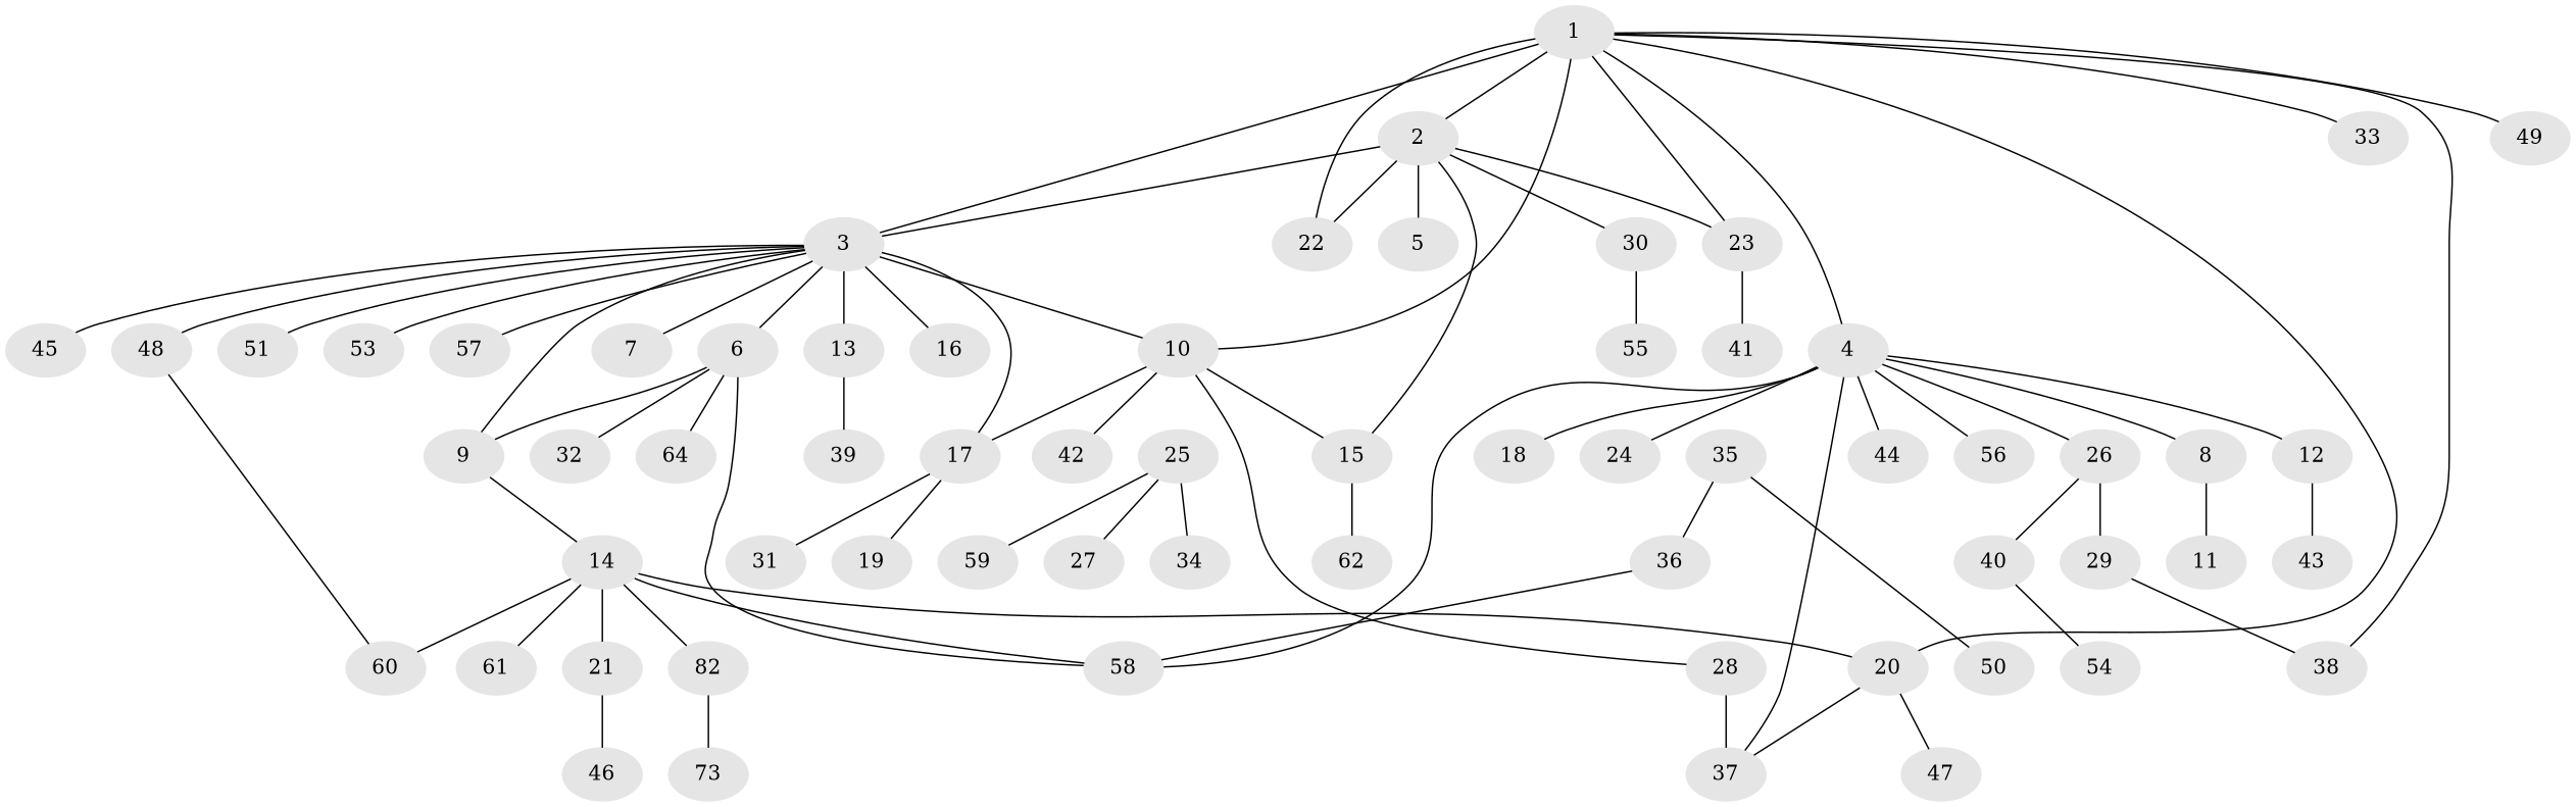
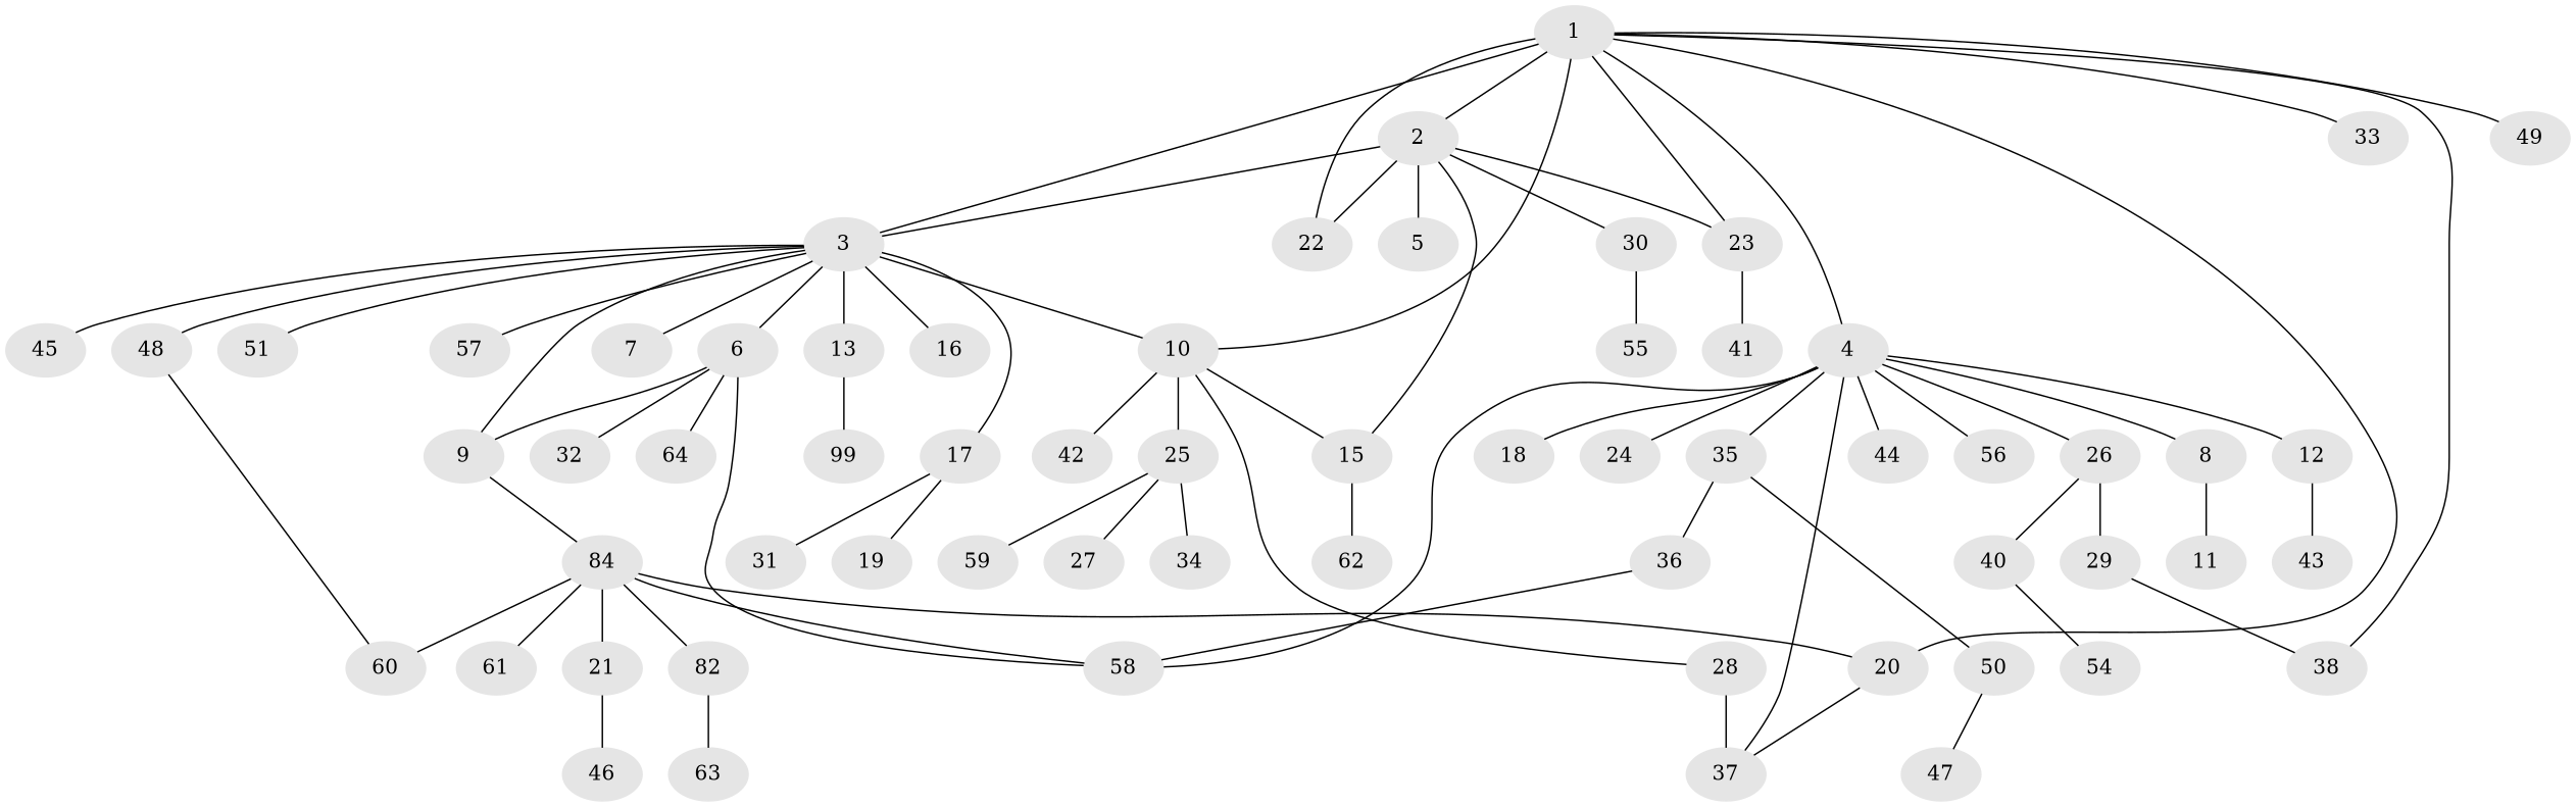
  graph {
    node [color=gray90 style=filled]
    edge [weight=1.0]
    1
    2
    3
    4
    10
    20
    22
    23
    33
    38
    49
    5
    15
    30
    6
    7
    9
    13
    16
    17
    45
    48
    51
-   53
    57
    58
    8
    12
    18
    24
    26
    35
    37
    44
    56
    25
    28
    42
    47
    41
    62
    55
    32
    64
-   14
-   39
+   14 [label=84]
+   39 [label=99]
    19
    31
    60
    11
    43
    21
    n53 [label=82]
    61
    29
    40
    36
    50
    27
    34
    59
    46
-   63 [label=73]
+   63
    54
    1 -- 2
    1 -- 3
    1 -- 4
    1 -- 10
    1 -- 20
    1 -- 22 [weight=3.0]
    1 -- 23
    1 -- 33
    1 -- 38
    1 -- 49
    2 -- 3
    2 -- 22
    2 -- 23
    2 -- 5
    2 -- 15
    2 -- 30
    3 -- 10
    3 -- 6
    3 -- 7
    3 -- 9
    3 -- 13 [weight=14.0]
    3 -- 16
    3 -- 17
    3 -- 45
    3 -- 48
    3 -- 51
-   3 -- 53
    3 -- 57
    4 -- 58
    4 -- 8
    4 -- 12
    4 -- 18
    4 -- 24
    4 -- 26
+   4 -- 35
    4 -- 37
    4 -- 44
    4 -- 56
    10 -- 15
-   10 -- 17
+   10 -- 25
    10 -- 28
    10 -- 42
    20 -- 37
-   20 -- 47
+   50 -- 47
    23 -- 41
    15 -- 62
    30 -- 55
    6 -- 9
    6 -- 58
    6 -- 32
    6 -- 64
    9 -- 14
    13 -- 39
    17 -- 19
    17 -- 31
    48 -- 60
    8 -- 11
    12 -- 43
    26 -- 29
    26 -- 40
    35 -- 36 [weight=2.0]
    35 -- 50
    25 -- 27
    25 -- 34
    25 -- 59
    28 -- 37 [weight=4.0]
    14 -- 20
    14 -- 58
    14 -- 60
    14 -- 21 [weight=2.0]
    14 -- n53
    14 -- 61
    21 -- 46
    n53 -- 63
    29 -- 38
    40 -- 54
    36 -- 58
  }
